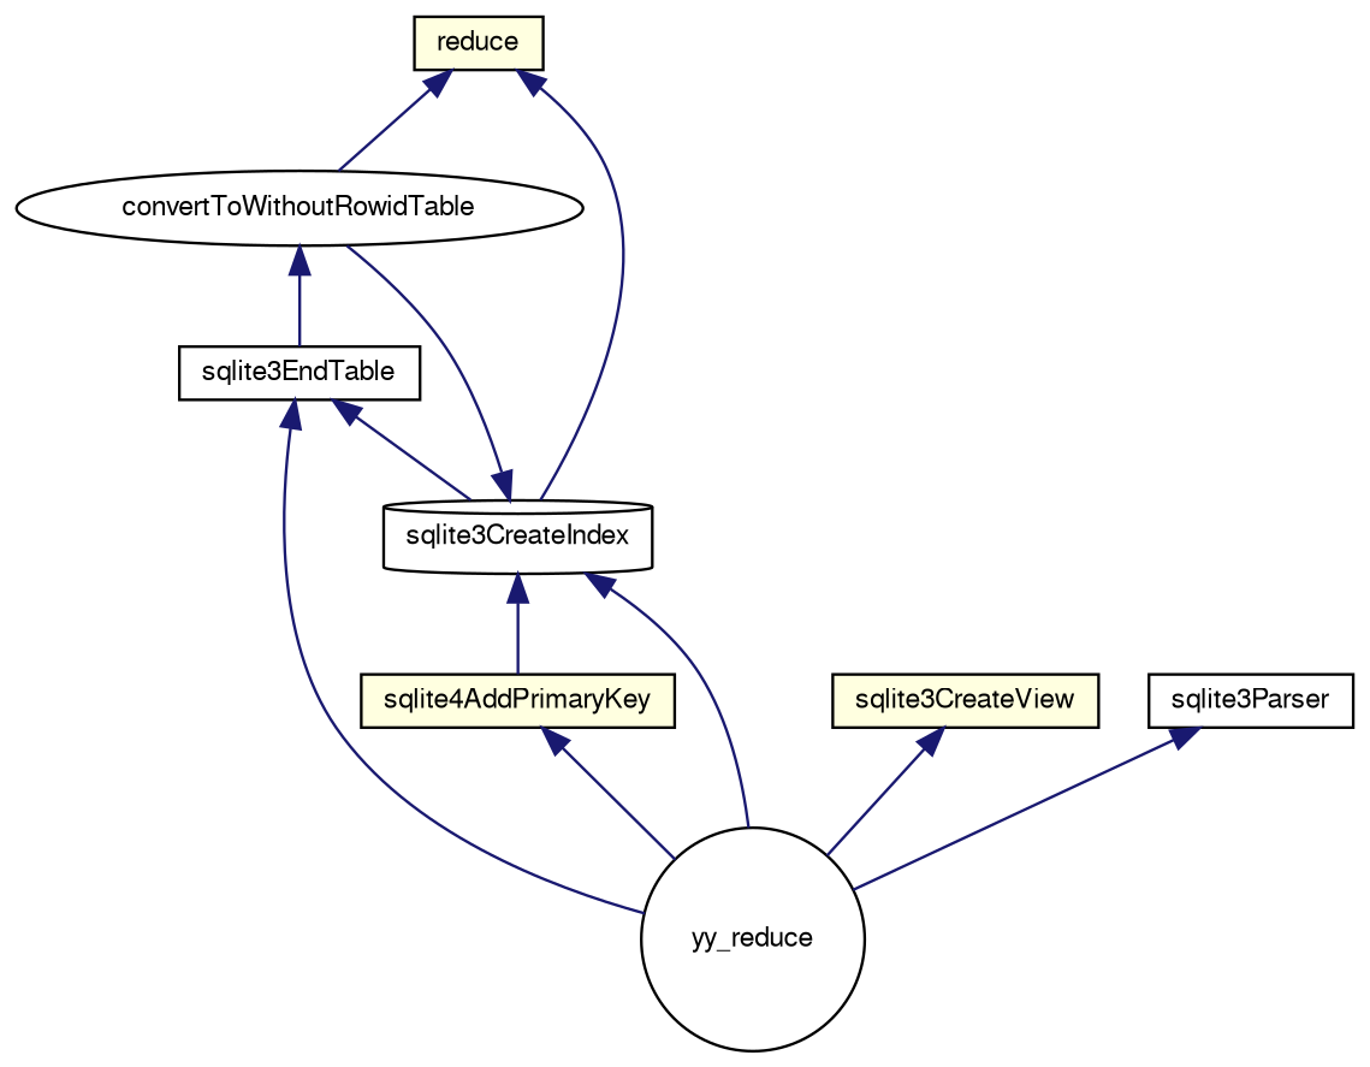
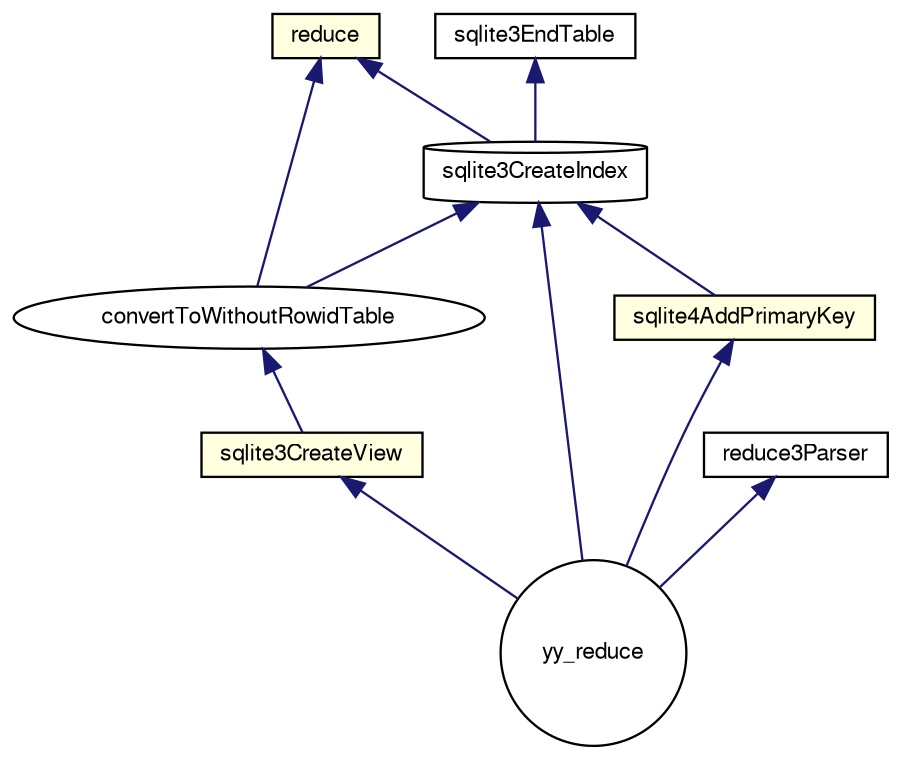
  digraph {
    rankdir=TB
    node [color=black fillcolor=white fontname=FreeSans fontsize=10 shape=box style=filled]
    edge [color=midnightblue dir=back fontname=FreeSans fontsize=10 labelfontname=FreeSans labelfontsize=10 style=solid]
    n1 [fillcolor=lightyellow fontcolor=black height=0.2 label=reduce width=0.4]
    n2 [height=0.2 label=convertToWithoutRowidTable shape=ellipse width=0.4]
    n3 [height=0.2 label=sqlite3CreateIndex shape=cylinder width=0.4]
    n4 [height=0.2 label=sqlite3EndTable width=0.4]
    n5 [height=0.2 label=yy_reduce shape=circle width=0.4]
    n6 [fillcolor=lightyellow height=0.2 label=sqlite4AddPrimaryKey width=0.4]
    n7 [fillcolor=lightyellow height=0.2 label=sqlite3CreateView width=0.4]
-   n8 [height=0.2 label=sqlite3Parser width=0.4]
+   n8 [height=0.2 label=reduce3Parser width=0.4]
    n1 -> n2
    n1 -> n3
-   n2 -> n4
+   n2 -> n7
    n3 -> n2
    n3 -> n5
    n3 -> n6
    n4 -> n3
-   n4 -> n5
    n6 -> n5
    n7 -> n5
    n8 -> n5
  }
